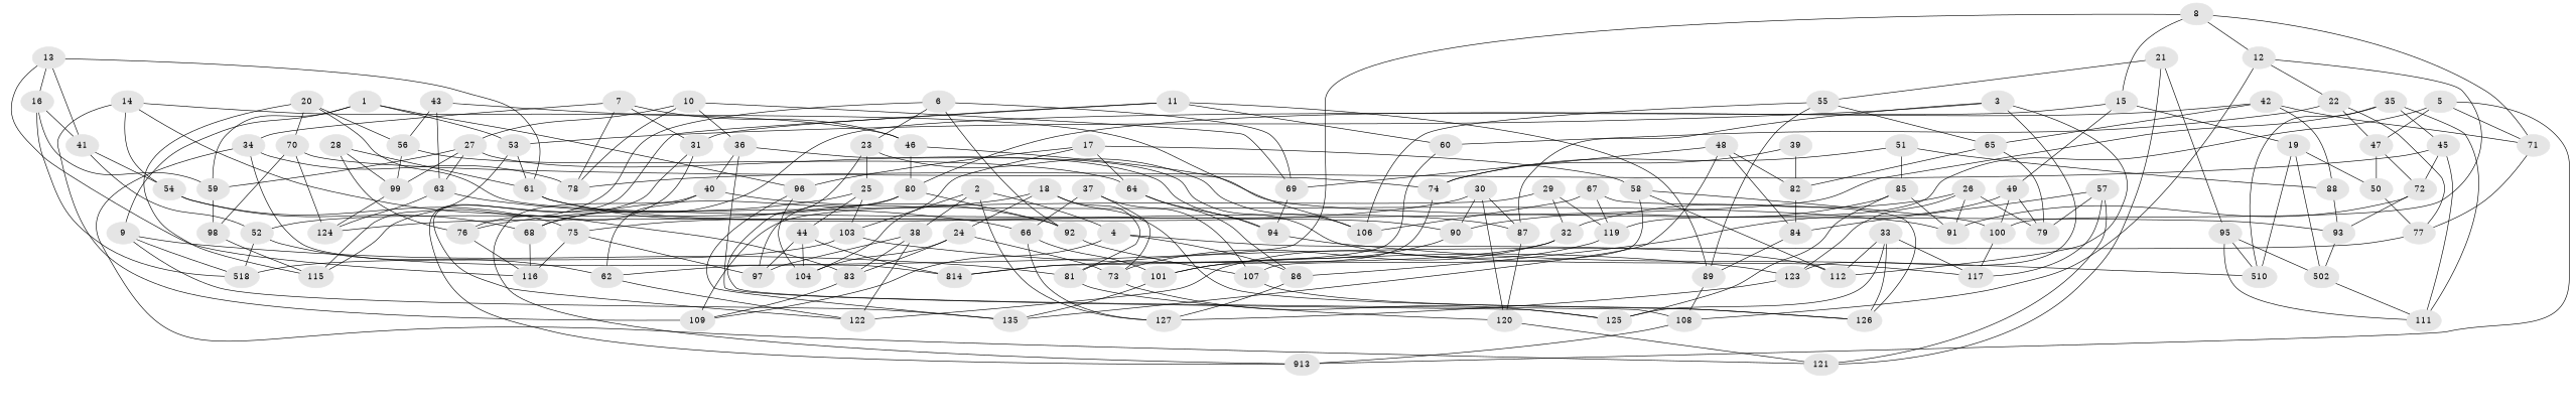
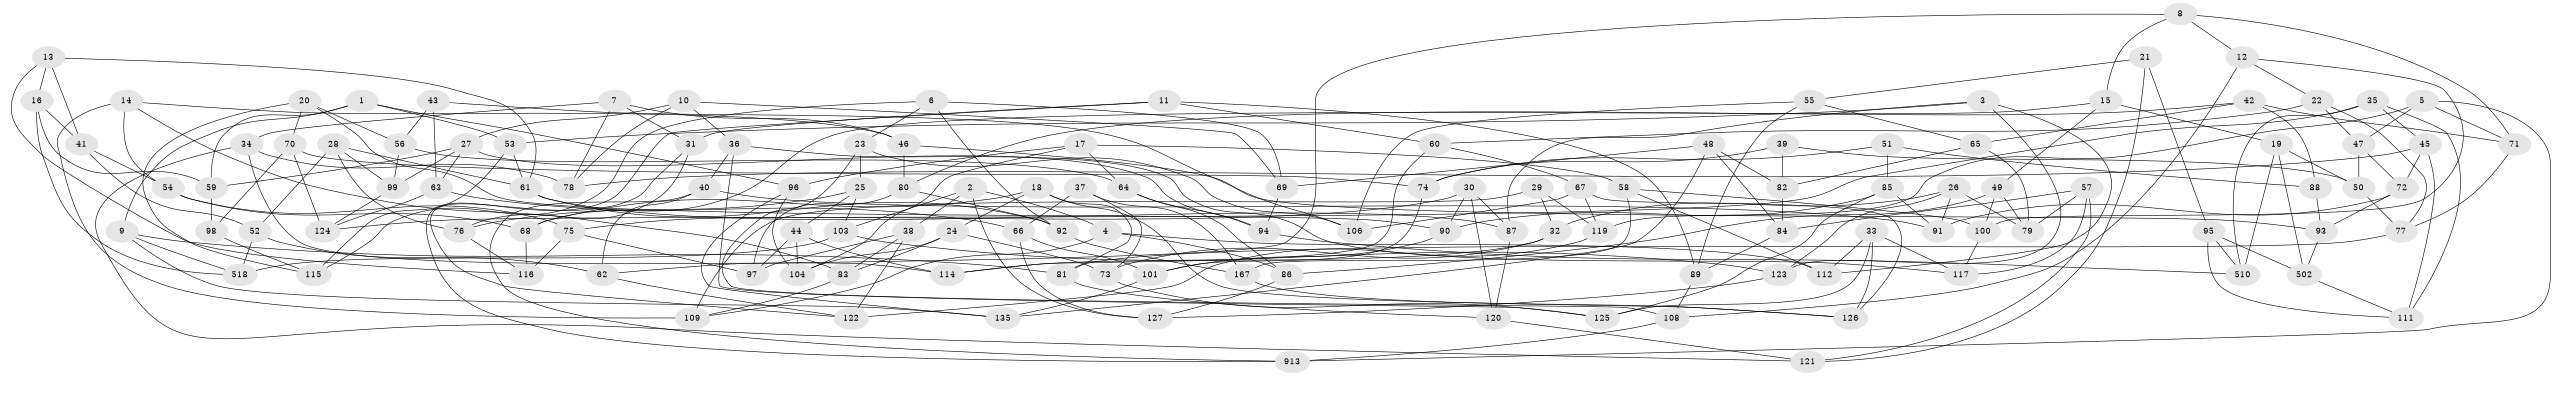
  graph {
    node [color=gray90 style=filled]
    1
    9
    53
    59
    96
    81
    n7 [label=135]
    n8 [label=518]
    115
    61
    98
    104
    2
    4
    38
    103
    127
    112
    86
    109
    83
    122
    97
    123
    3
    87
    120
    5
    47
    71
    n31 [label=913]
    119
    50
    72
    77
    6
    23
    69
    92
    108
    25
    106
    94
-   107
+   107 [label=167]
    7
    31
    34
    46
    78
    76
    121
-   114 [label=814]
+   114
    80
    93
    8
    12
    15
    62
    22
    100
    19
    49
    68
    10
    27
    36
    63
    99
    117
    125
    40
    11
    60
    89
    67
    13
    16
    41
    116
    54
    52
    14
    75
    n84 [label=502]
    n85 [label=510]
    79
    17
    58
    64
    18
    24
    126
    73
    111
    20
    56
    70
    90
    124
    74
    101
    21
    55
    95
    65
    44
    26
    32
    91
    66
    28
    29
    30
    33
    35
    45
    37
    88
    39
    82
    51
    85
    84
    42
    43
    48
    57
    1 -- 9
    1 -- 53
    1 -- 59
    1 -- 96
    9 -- 81
    9 -- n7
    9 -- n8
    53 -- 115
    53 -- 61
    59 -- 98
    96 -- n7
    96 -- 104
    81 -- 120
    61 -- 87
    61 -- 92
    98 -- 115
    2 -- 4
    2 -- 38
    2 -- 103
    2 -- 127
    4 -- 112
    4 -- 86
    4 -- 109
    38 -- 83
    38 -- 122
    38 -- 97
    103 -- n8
    103 -- 123
    86 -- 127
    83 -- 109
    123 -- 127
    3 -- 53
    3 -- 112
    3 -- 123
    3 -- 87
    87 -- 120
    120 -- 121
    5 -- 47
    5 -- 71
    5 -- n31
    5 -- 119
    47 -- 50
    47 -- 72
    71 -- 77
    119 -- 122
    50 -- 77
    72 -- 93
    72 -- 91
    77 -- 81
    6 -- 115
    6 -- 23
    6 -- 69
    6 -- 92
    23 -- 108
    23 -- 25
    23 -- 106
    69 -- 94
    92 -- 107
    108 -- n31
    25 -- 103
    25 -- 76
    25 -- 44
    94 -- n85
    107 -- 126
    7 -- 31
    7 -- 34
    7 -- 46
    7 -- 78
    31 -- 122
    31 -- 76
    34 -- 78
    34 -- 121
    34 -- 114
    46 -- 80
    46 -- 93
    76 -- 116
    80 -- 97
    80 -- 92
    93 -- n84
    8 -- 71
    8 -- 12
    8 -- 15
    8 -- 62
    12 -- 108
    12 -- 22
    12 -- 100
    15 -- 19
    15 -- 49
    15 -- 68
    62 -- 122
    22 -- 47
    22 -- 77
    22 -- 60
    100 -- 117
    19 -- 50
    19 -- n84
    19 -- n85
    49 -- 86
    49 -- 100
    49 -- 79
    68 -- 116
    10 -- 69
    10 -- 78
    10 -- 27
    10 -- 36
    27 -- 59
    27 -- 94
    27 -- 63
    27 -- 99
    36 -- 117
    36 -- 125
    36 -- 40
    63 -- 124
    63 -- 66
    99 -- 124
    40 -- n31
    40 -- 62
    40 -- 91
    11 -- n31
    11 -- 31
    11 -- 60
    11 -- 89
    60 -- 114
+   60 -- 67
    89 -- 108
    67 -- 119
    67 -- 106
    67 -- 126
    13 -- 61
    13 -- 16
    13 -- 41
    13 -- 116
    16 -- 59
    16 -- n8
    16 -- 41
    41 -- 54
    41 -- 52
    54 -- 68
    54 -- 75
    52 -- n8
    52 -- 62
    14 -- 109
    14 -- 83
    14 -- 46
    14 -- 54
    75 -- 97
    75 -- 116
    n84 -- 111
    17 -- 96
    17 -- 104
    17 -- 58
    17 -- 64
    58 -- 112
    58 -- 107
    58 -- 100
    64 -- 86
    64 -- 94
    18 -- 81
    18 -- 68
    18 -- 24
    18 -- 126
    24 -- 104
    24 -- 83
    24 -- 73
    73 -- 125
    20 -- 115
    20 -- 56
    20 -- 70
    20 -- 90
    56 -- 99
    56 -- 64
    70 -- 98
    70 -- 124
    70 -- 74
    90 -- 101
    74 -- 101
    101 -- n7
    21 -- 121
    21 -- 55
    21 -- 95
    55 -- 106
    55 -- 89
    55 -- 65
    95 -- n84
    95 -- n85
    95 -- 111
    65 -- 79
    65 -- 82
    44 -- 104
    44 -- 97
    44 -- 114
    26 -- 123
    26 -- 79
    26 -- 32
    26 -- 91
    32 -- 114
    32 -- 73
    66 -- 127
    66 -- 101
    28 -- 61
    28 -- 76
    28 -- 99
-   80 -- 52
+   28 -- 52
    29 -- 109
    29 -- 119
    29 -- 32
    30 -- 87
    30 -- 120
    30 -- 75
    30 -- 90
    33 -- 112
    33 -- 117
    33 -- 125
    33 -- 126
    35 -- n85
    35 -- 111
    35 -- 124
    35 -- 45
    45 -- 72
    45 -- 78
    45 -- 111
    37 -- 107
    37 -- 73
    37 -- 66
    88 -- 93
+   39 -- 50
    39 -- 74
    39 -- 82
    82 -- 84
    51 -- 74
    51 -- 88
    51 -- 85
    85 -- 125
    85 -- 90
    85 -- 91
    84 -- 89
    42 -- 71
    42 -- 80
    42 -- 65
    42 -- 88
    43 -- 106
    43 -- 63
    43 -- 56
    48 -- n7
    48 -- 69
    48 -- 82
    48 -- 84
    57 -- 121
    57 -- 117
    57 -- 79
    57 -- 84
  }
